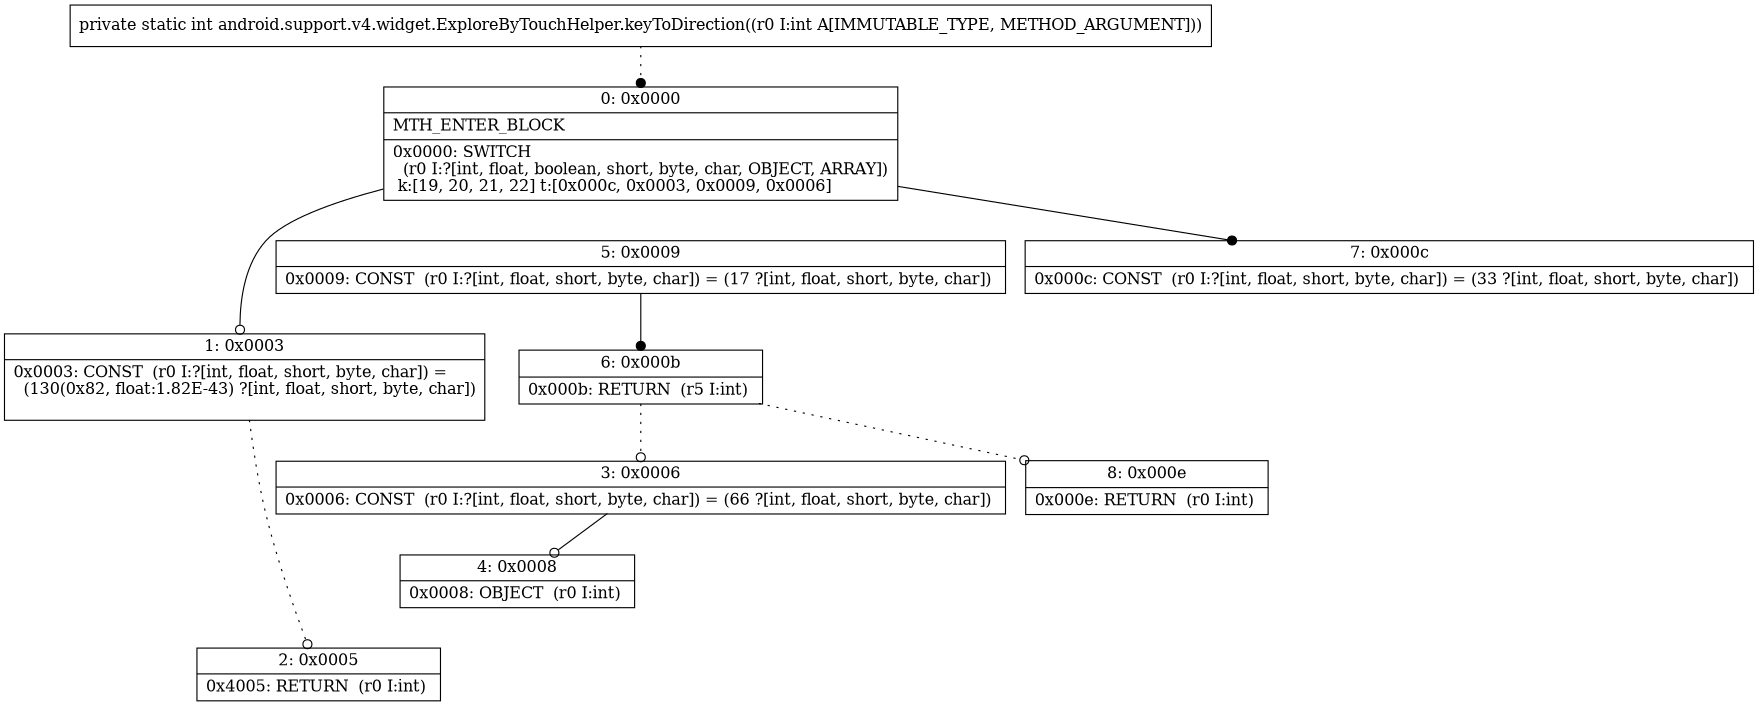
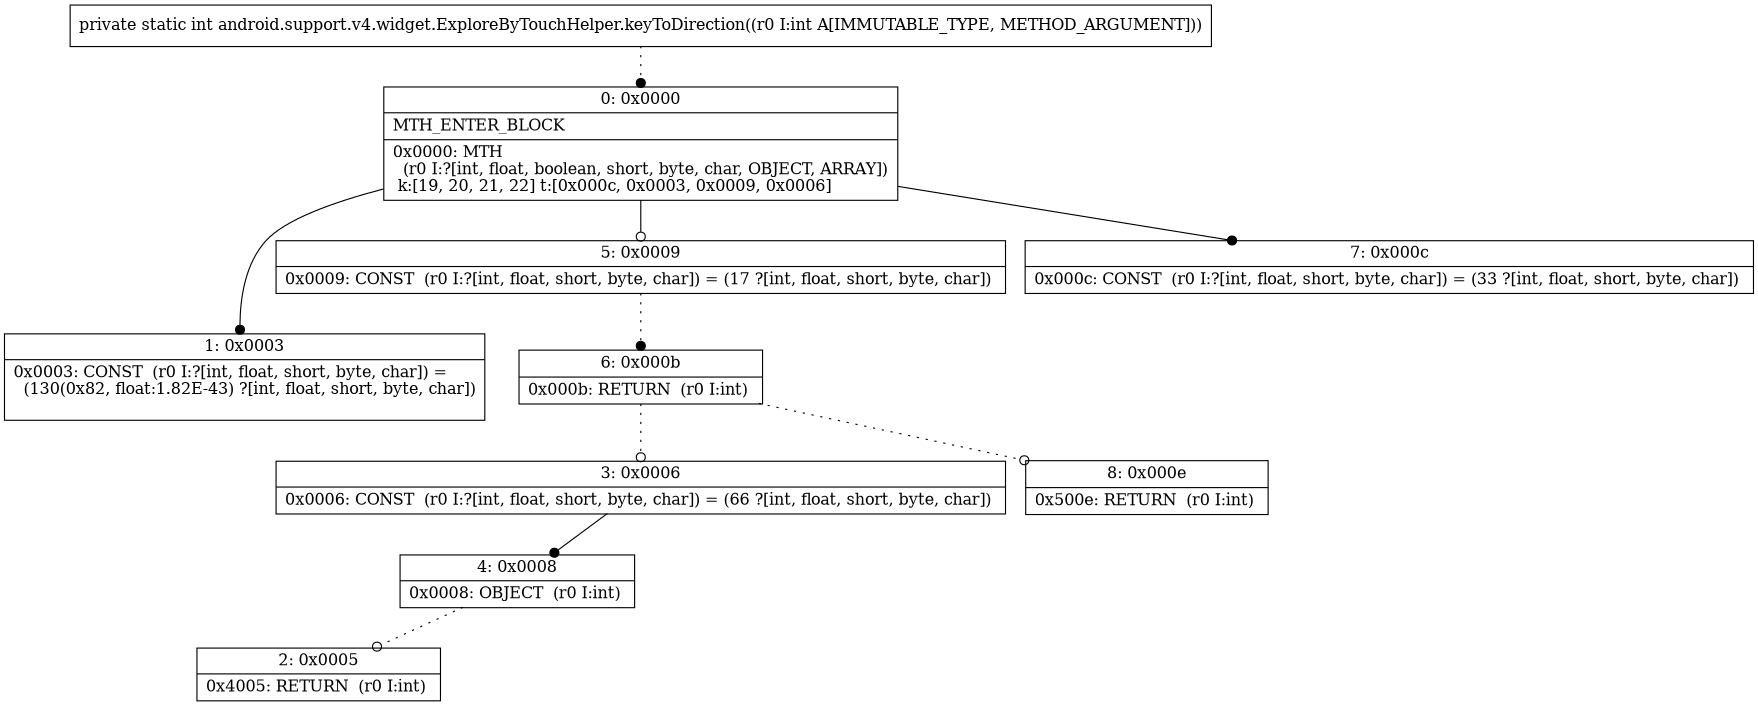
  digraph {
    node [shape=record]
    edge [arrowhead=dot style=solid]
-   n1 [label="{0\:\ 0x0000|MTH_ENTER_BLOCK\l|0x0000: SWITCH  \l  (r0 I:?[int, float, boolean, short, byte, char, OBJECT, ARRAY])\l k:[19, 20, 21, 22] t:[0x000c, 0x0003, 0x0009, 0x0006] \l}"]
+   n1 [label="{0\:\ 0x0000|MTH_ENTER_BLOCK\l|0x0000: MTH  \l  (r0 I:?[int, float, boolean, short, byte, char, OBJECT, ARRAY])\l k:[19, 20, 21, 22] t:[0x000c, 0x0003, 0x0009, 0x0006] \l}"]
    n2 [label="{1\:\ 0x0003|0x0003: CONST  (r0 I:?[int, float, short, byte, char]) = \l  (130(0x82, float:1.82E\-43) ?[int, float, short, byte, char])\l \l}"]
    n3 [label="{5\:\ 0x0009|0x0009: CONST  (r0 I:?[int, float, short, byte, char]) = (17 ?[int, float, short, byte, char]) \l}"]
    n4 [label="{7\:\ 0x000c|0x000c: CONST  (r0 I:?[int, float, short, byte, char]) = (33 ?[int, float, short, byte, char]) \l}"]
    n5 [label="{2\:\ 0x0005|0x4005: RETURN  (r0 I:int) \l}"]
    n6 [label="{3\:\ 0x0006|0x0006: CONST  (r0 I:?[int, float, short, byte, char]) = (66 ?[int, float, short, byte, char]) \l}"]
    n7 [label="{4\:\ 0x0008|0x0008: OBJECT  (r0 I:int) \l}"]
-   n8 [label="{6\:\ 0x000b|0x000b: RETURN  (r5 I:int) \l}"]
-   n9 [label="{8\:\ 0x000e|0x000e: RETURN  (r0 I:int) \l}"]
+   n8 [label="{6\:\ 0x000b|0x000b: RETURN  (r0 I:int) \l}"]
+   n9 [label="{8\:\ 0x000e|0x500e: RETURN  (r0 I:int) \l}"]
    n10 [label="{private static int android.support.v4.widget.ExploreByTouchHelper.keyToDirection((r0 I:int A[IMMUTABLE_TYPE, METHOD_ARGUMENT])) }"]
-   n1 -> n2 [arrowhead=odot]
+   n1 -> n2
+   n1 -> n3 [arrowhead=odot]
    n1 -> n4
-   n2 -> n5 [arrowhead=odot style=dotted]
-   n3 -> n8
-   n6 -> n7 [arrowhead=odot]
+   n7 -> n5 [arrowhead=odot style=dotted]
+   n3 -> n8 [style=dotted]
+   n6 -> n7
    n8 -> n6 [arrowhead=odot style=dotted]
    n8 -> n9 [arrowhead=odot style=dotted]
    n10 -> n1 [style=dotted]
  }
